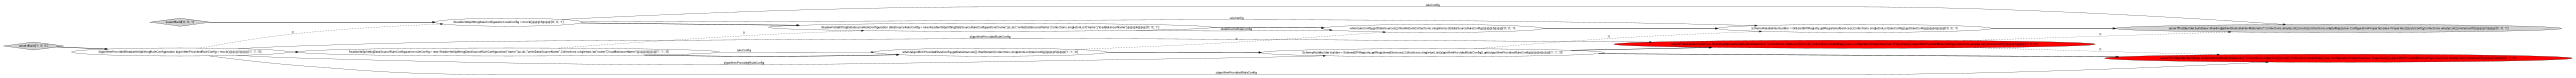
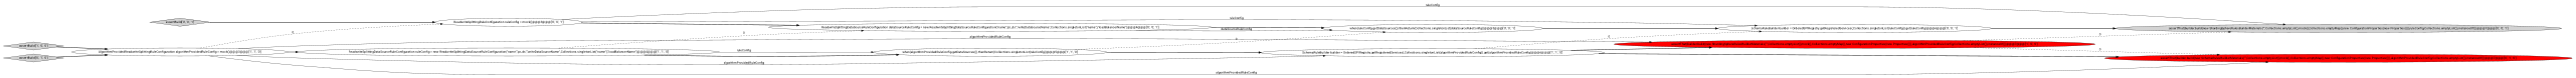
  digraph {
    rankdir=LR
    fontname=Roboto
    node [fillcolor=white shape=ellipse style=filled fontname=Roboto]
    edge [style=bold fontname=Roboto]
    n1 [fillcolor=lightgray label="assertThat(builder.build(new ShardingSphereRulesBuilderMaterials(\"\",Collections.emptyList(),mock(),Collections.emptyMap(),new ConfigurationProperties(new Properties())),ruleConfig,Collections.emptyList()),instanceOf())@@@7@@@['0', '0', '1']"]
    n2 [label="ReadwriteSplittingRuleConfiguration ruleConfig = mock()@@@3@@@['0', '0', '1']"]
    n3 [label="SchemaRuleBuilder builder = OrderedSPIRegistry.getRegisteredServices(,Collections.singletonList(ruleConfig)).get(ruleConfig)@@@6@@@['0', '0', '1']"]
    n4 [label="ReadwriteSplittingDataSourceRuleConfiguration dataSourceRuleConfig = new ReadwriteSplittingDataSourceRuleConfiguration(\"name\",\"pr_ds\",\"writeDataSourceName\",Collections.singletonList(\"name\"),\"loadBalancerName\")@@@4@@@['0', '0', '1']"]
    n5 [fillcolor=lightgray label="assertBuild['0', '0', '1']" shape=diamond]
    n6 [label="AlgorithmProvidedReadwriteSplittingRuleConfiguration algorithmProvidedRuleConfig = mock()@@@3@@@['1', '1', '0']"]
    n7 [fillcolor=red label="assertThat(builder.build(new ShardingSphereRulesBuilderMaterials(\"\",Collections.emptyList(),mock(),Collections.emptyMap(),new ConfigurationProperties(new Properties())),algorithmProvidedRuleConfig,Collections.emptyList()),instanceOf())@@@7@@@['1', '0', '0']"]
    n8 [fillcolor=red label="assertThat(builder.build(new SchemaRulesBuilderMaterials(\"\",Collections.emptyList(),mock(),Collections.emptyMap(),new ConfigurationProperties(new Properties())),algorithmProvidedRuleConfig,Collections.emptyList()),instanceOf())@@@7@@@['0', '1', '0']"]
    n9 [label="SchemaRuleBuilder builder = OrderedSPIRegistry.getRegisteredServices(,Collections.singletonList(algorithmProvidedRuleConfig)).get(algorithmProvidedRuleConfig)@@@6@@@['1', '1', '0']"]
    n10 [label="ReadwriteSplittingDataSourceRuleConfiguration ruleConfig = new ReadwriteSplittingDataSourceRuleConfiguration(\"name\",\"pr_ds\",\"writeDataSourceName\",Collections.singletonList(\"name\"),\"loadBalancerName\")@@@4@@@['1', '1', '0']"]
    n11 [fillcolor=lightgray label="assertBuild['1', '0', '0']" shape=diamond]
    n12 [label="when(ruleConfig.getDataSources()).thenReturn(Collections.singletonList(dataSourceRuleConfig))@@@5@@@['0', '0', '1']"]
    n13 [label="when(algorithmProvidedRuleConfig.getDataSources()).thenReturn(Collections.singletonList(ruleConfig))@@@5@@@['1', '1', '0']"]
+   n14 [fillcolor=lightgray label="assertBuild['0', '1', '0']" shape=diamond]
    n2 -> n1 [label=ruleConfig style=solid]
    n2 -> n3 [label=ruleConfig style=solid]
    n2 -> n4
    n3 -> n1
    n4 -> n12 [label=dataSourceRuleConfig style=solid]
    n4 -> n12
    n5 -> n2
    n6 -> n2 [label=0 style=dashed]
    n6 -> n7 [label=algorithmProvidedRuleConfig style=solid]
    n6 -> n8 [label=algorithmProvidedRuleConfig style=solid]
    n6 -> n9 [label=algorithmProvidedRuleConfig style=solid]
    n6 -> n10
    n7 -> n1 [label=0 style=dashed]
    n7 -> n8 [label=0 style=dashed]
    n9 -> n3 [label=0 style=dashed]
    n9 -> n7
    n9 -> n8
    n10 -> n4 [label=0 style=dashed]
    n10 -> n13
    n10 -> n13 [label=ruleConfig style=solid]
    n11 -> n6
    n12 -> n3
    n13 -> n9
    n13 -> n12 [label=0 style=dashed]
+   n14 -> n6
  }
